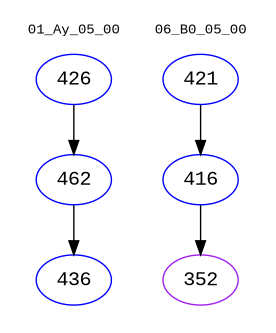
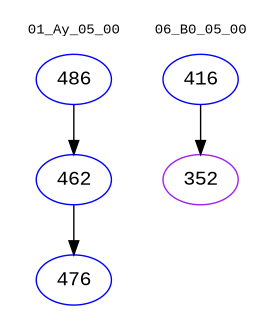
  digraph {
    fontname="Liberation Mono"
    node [color=blue fontname="Liberation Mono"]
    edge [color=black fontname="Liberation Mono"]
-   n1 [label=426]
+   n1 [label=486]
    n2 [label=462]
-   n3 [label=436]
-   n4 [label=421]
+   n3 [label=476]
    n5 [label=416]
    n6 [color=purple label=352]
    subgraph cluster_1 {
      color=white
      fontsize=10
      label="01_Ay_05_00"
      n1
      n2
      n3
    }
    subgraph cluster_2 {
      color=white
      fontsize=10
      label="06_B0_05_00"
-     n4
      n5
      n6
    }
    n1 -> n2
    n2 -> n3
-   n4 -> n5
    n5 -> n6
  }
